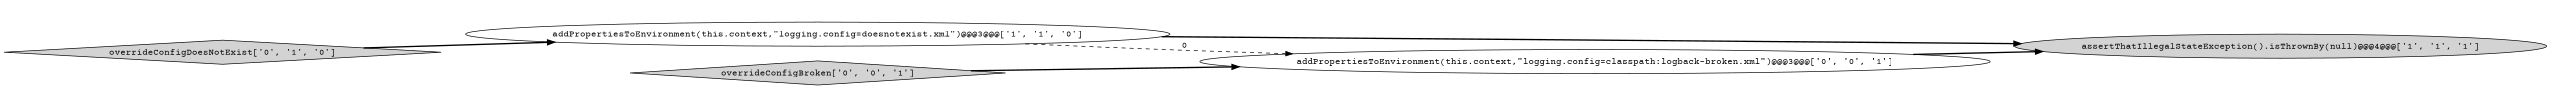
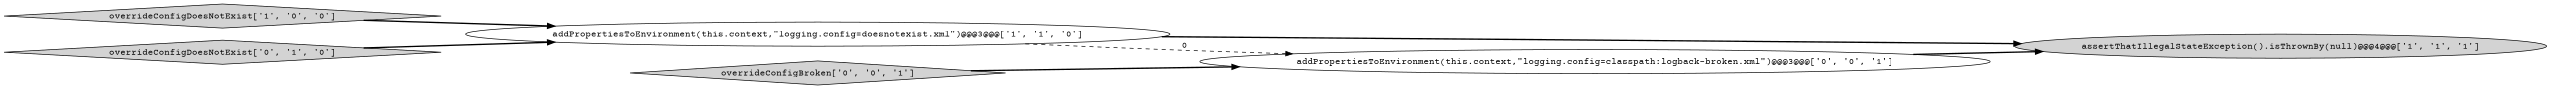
  digraph {
    rankdir=LR
    fontname="Courier Prime"
    node [fillcolor=lightgray shape=ellipse style=filled fontname="Courier Prime"]
    edge [style=bold fontname="Courier Prime"]
    n1 [fillcolor=white label="addPropertiesToEnvironment(this.context,\"logging.config=classpath:logback-broken.xml\")@@@3@@@['0', '0', '1']"]
    n2 [label="assertThatIllegalStateException().isThrownBy(null)@@@4@@@['1', '1', '1']"]
+   n3 [label="overrideConfigDoesNotExist['1', '0', '0']" shape=diamond]
    n4 [fillcolor=white label="addPropertiesToEnvironment(this.context,\"logging.config=doesnotexist.xml\")@@@3@@@['1', '1', '0']"]
    n5 [label="overrideConfigBroken['0', '0', '1']" shape=diamond]
    n6 [label="overrideConfigDoesNotExist['0', '1', '0']" shape=diamond]
    n1 -> n2
+   n3 -> n4
    n4 -> n1 [label=0 style=dashed]
    n4 -> n2
    n5 -> n1
    n6 -> n4
  }
